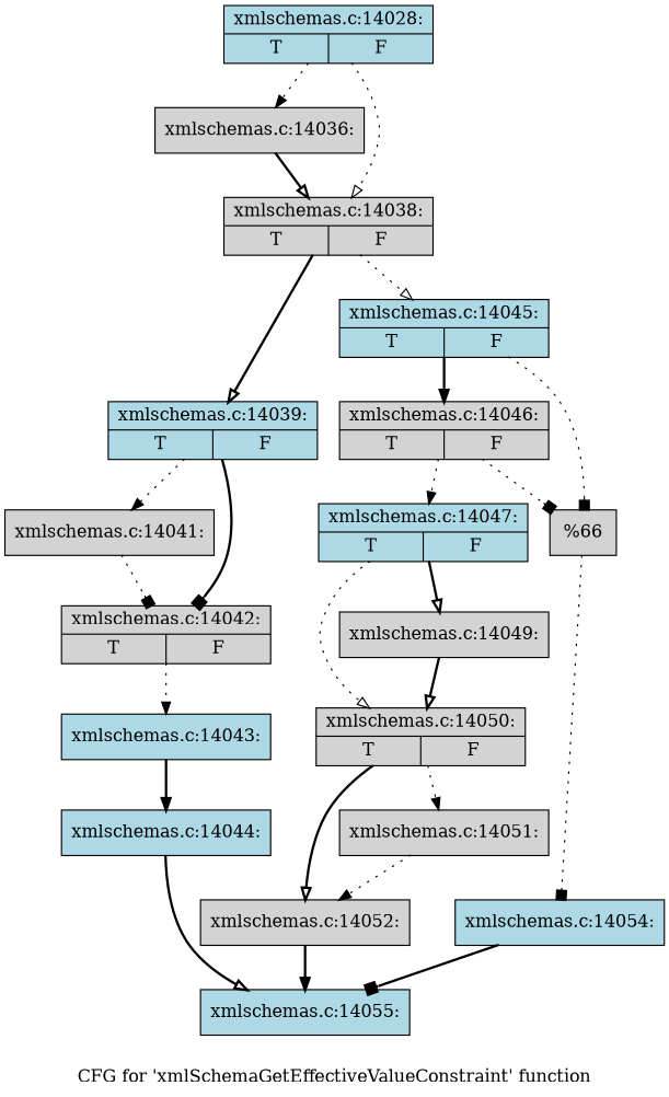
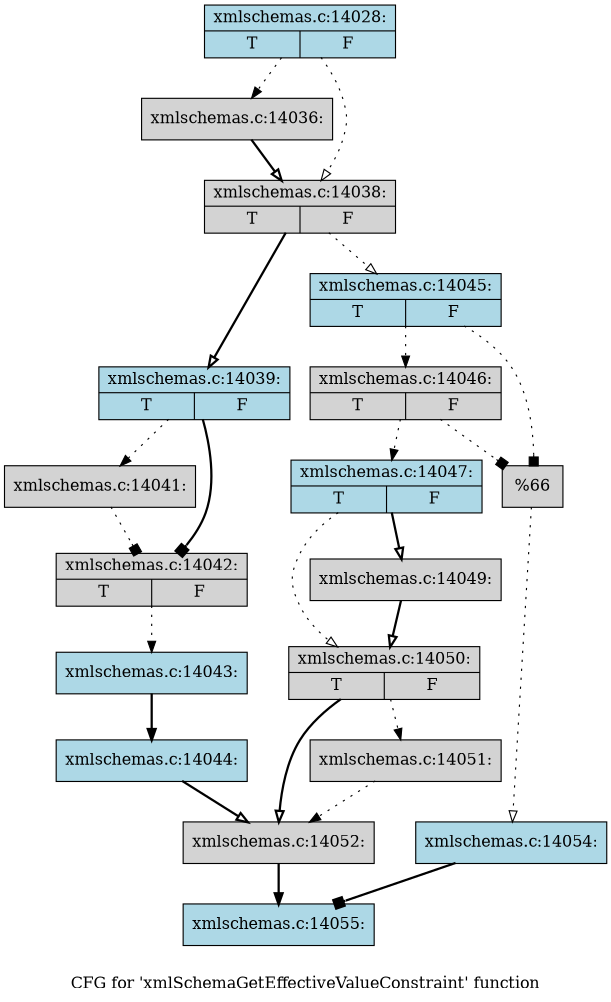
  digraph {
    label="CFG for 'xmlSchemaGetEffectiveValueConstraint' function"
    node [fillcolor=lightgrey shape=record style=filled]
    edge [arrowhead=normal style=dotted]
    n1 [fillcolor=lightblue label="{xmlschemas.c:14028:|{<s0>T|<s1>F}}"]
    n2 [label="{xmlschemas.c:14036:}"]
    n3 [label="{xmlschemas.c:14038:|{<s0>T|<s1>F}}"]
    n4 [fillcolor=lightblue label="{xmlschemas.c:14039:|{<s0>T|<s1>F}}"]
    n5 [fillcolor=lightblue label="{xmlschemas.c:14045:|{<s0>T|<s1>F}}"]
    n6 [label="{xmlschemas.c:14041:}"]
    n7 [label="{xmlschemas.c:14042:|{<s0>T|<s1>F}}"]
    n8 [label="{xmlschemas.c:14046:|{<s0>T|<s1>F}}"]
    n9 [label="{%66}"]
    n10 [fillcolor=lightblue label="{xmlschemas.c:14043:}"]
    n11 [fillcolor=lightblue label="{xmlschemas.c:14047:|{<s0>T|<s1>F}}"]
    n12 [fillcolor=lightblue label="{xmlschemas.c:14054:}"]
    n13 [fillcolor=lightblue label="{xmlschemas.c:14044:}"]
    n14 [fillcolor=lightblue label="{xmlschemas.c:14055:}"]
    n15 [label="{xmlschemas.c:14049:}"]
    n16 [label="{xmlschemas.c:14050:|{<s0>T|<s1>F}}"]
    n17 [label="{xmlschemas.c:14051:}"]
    n18 [label="{xmlschemas.c:14052:}"]
    n1 -> n2
    n1 -> n3 [arrowhead=onormal]
    n2 -> n3 [arrowhead=onormal style=bold]
    n3 -> n4 [arrowhead=onormal style=bold]
    n3 -> n5 [arrowhead=onormal]
    n4 -> n6
    n4 -> n7 [arrowhead=box style=bold]
-   n5 -> n8 [style=bold]
+   n5 -> n8
    n5 -> n9 [arrowhead=box]
    n6 -> n7 [arrowhead=box]
    n7 -> n10
    n8 -> n9 [arrowhead=box]
    n8 -> n11
-   n9 -> n12 [arrowhead=box]
+   n9 -> n12 [arrowhead=onormal]
    n10 -> n13 [style=bold]
    n11 -> n15 [arrowhead=onormal style=bold]
    n11 -> n16 [arrowhead=onormal]
    n12 -> n14 [arrowhead=box style=bold]
-   n13 -> n14 [arrowhead=onormal style=bold]
+   n13 -> n18 [arrowhead=onormal style=bold]
    n15 -> n16 [arrowhead=onormal style=bold]
    n16 -> n17
    n16 -> n18 [arrowhead=onormal style=bold]
    n17 -> n18
    n18 -> n14 [style=bold]
  }
